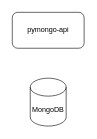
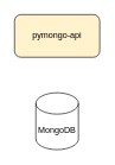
  <mxCell id="0" />
  <mxCell id="1" parent="0" />
  <mxCell id="2" value="MongoDB" style="shape=cylinder3;whiteSpace=wrap;html=1;boundedLbl=1;backgroundOutline=1;size=15;" parent="1" vertex="1"><mxGeometry x="50" y="130" width="60" height="80" as="geometry" /></mxCell>
- <mxCell id="3" value="pymongo-api" style="rounded=1;whiteSpace=wrap;html=1;" parent="1" vertex="1"><mxGeometry x="20" y="20" width="120" height="60" as="geometry" /></mxCell>
+ <mxCell id="3" value="pymongo-api" style="rounded=1;whiteSpace=wrap;html=1;fillColor=#fff2cc;" parent="1" vertex="1"><mxGeometry x="20" y="20" width="120" height="60" as="geometry" /></mxCell>
